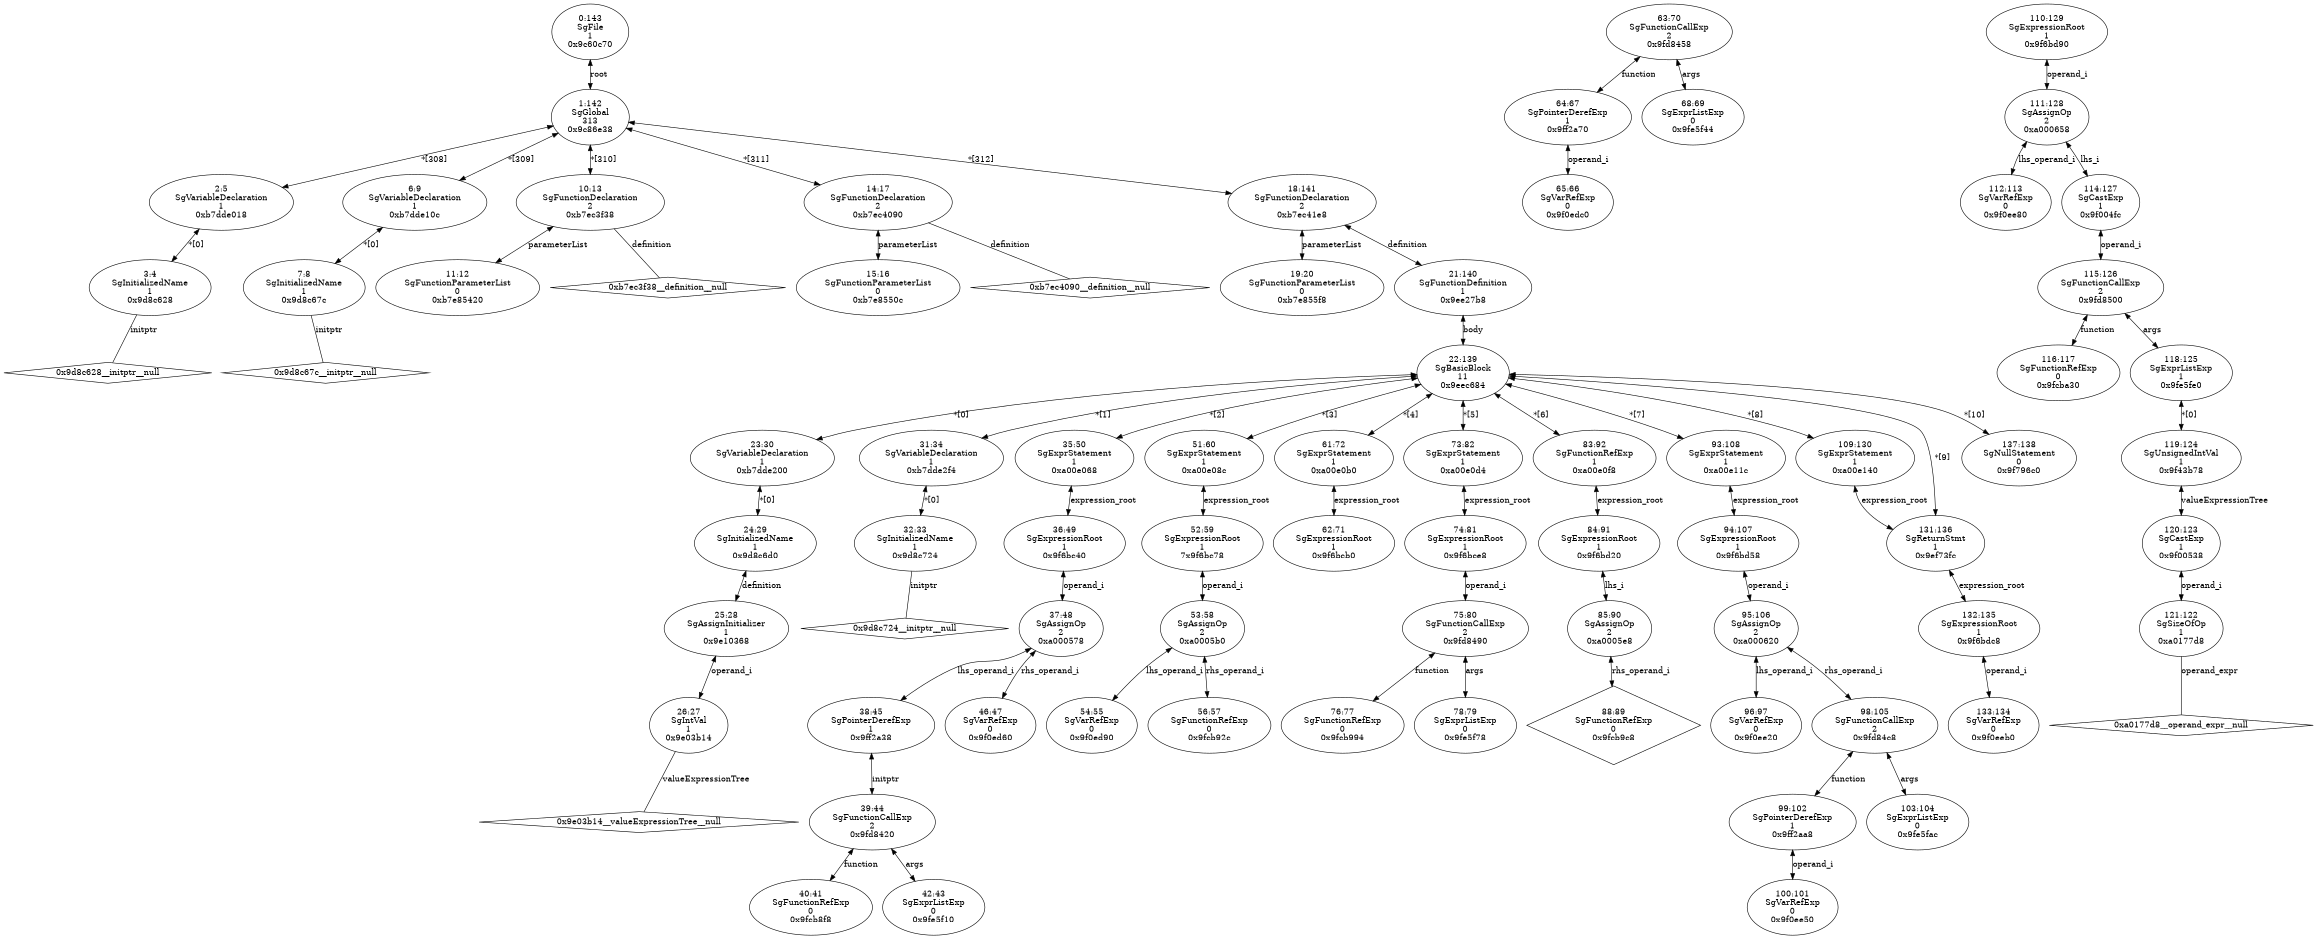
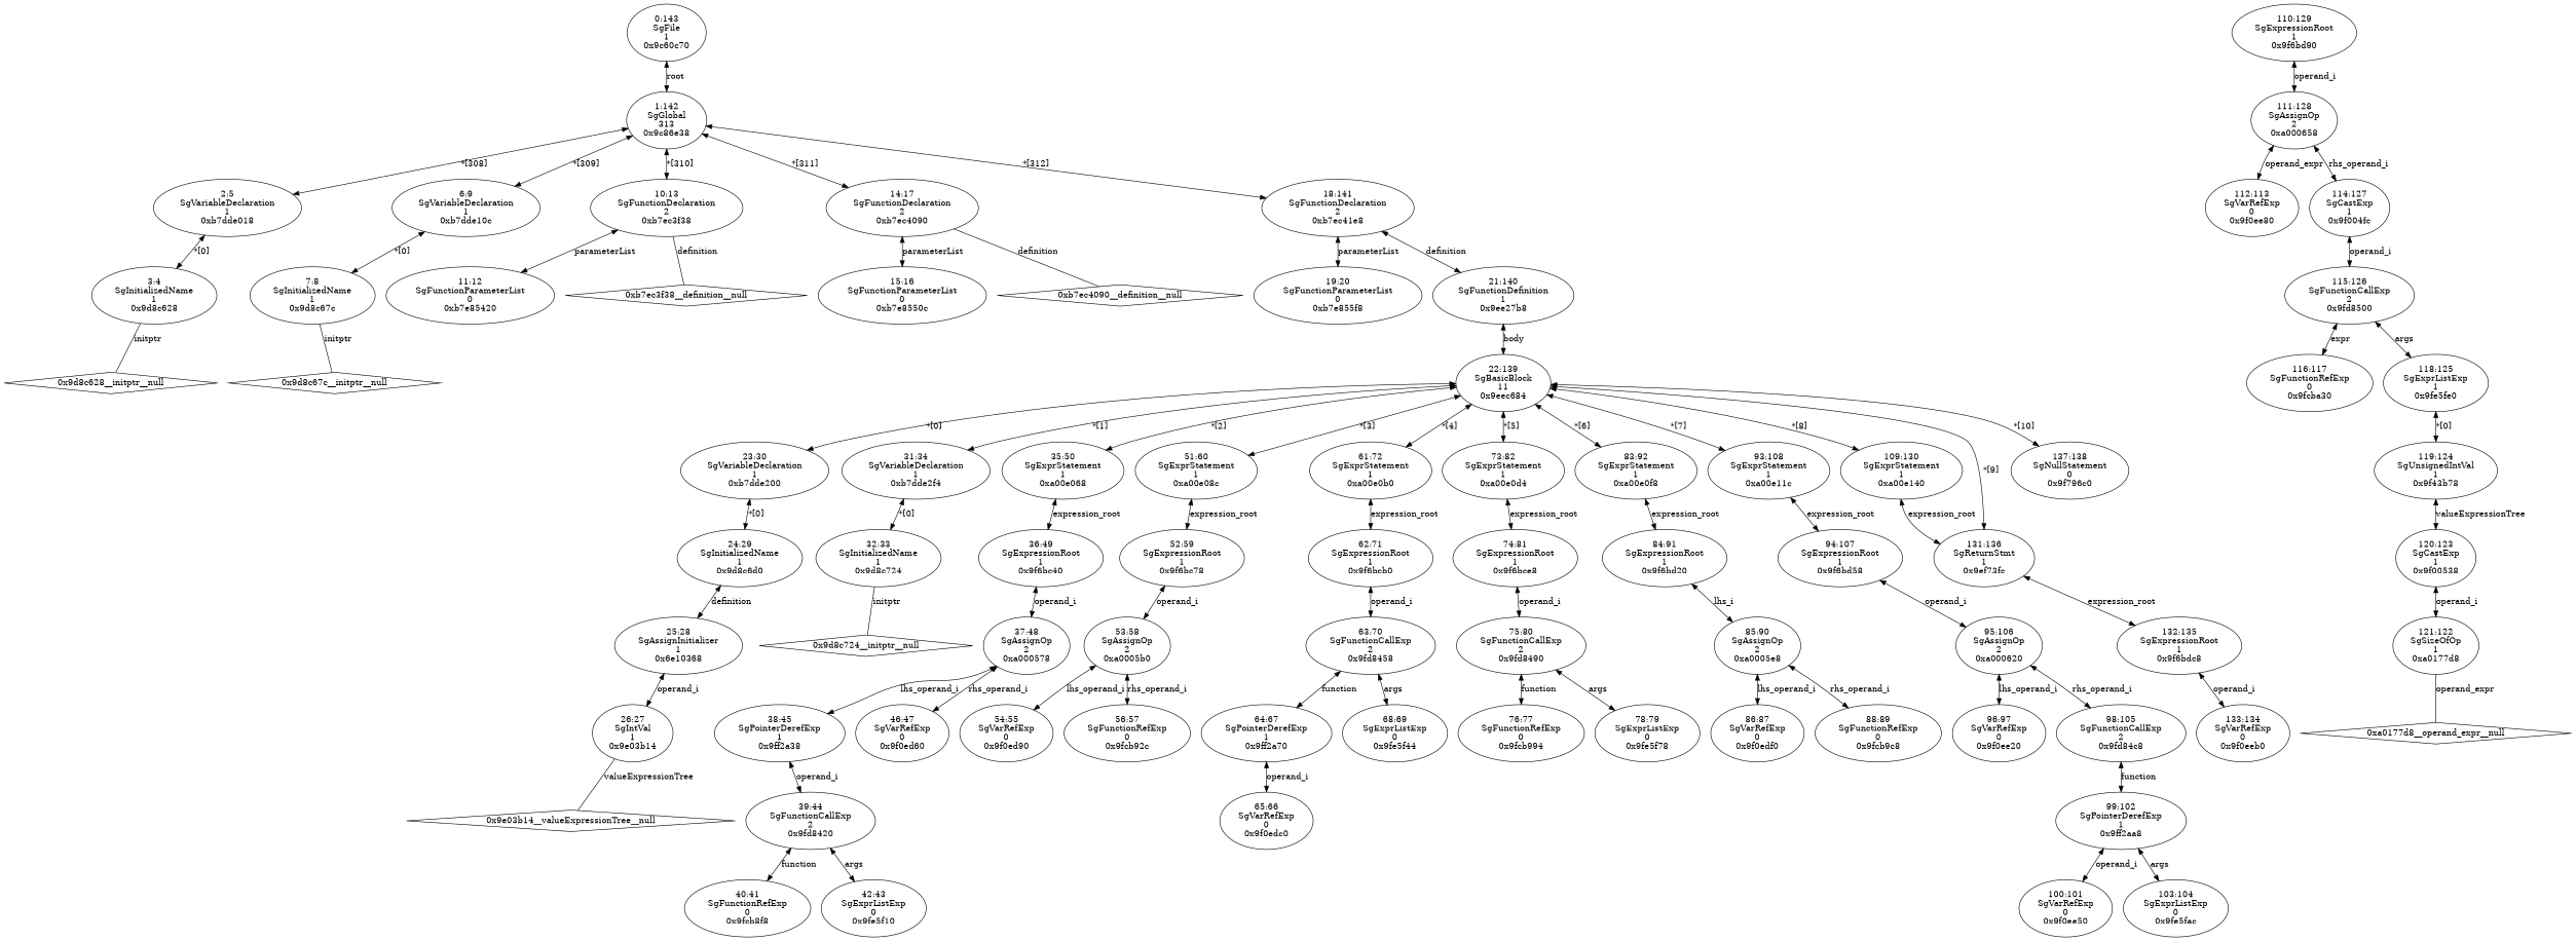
  digraph {
    edge [dir=both]
    n1 [label="3:4\nSgInitializedName\n1\n0x9d8c628\n"]
    "0x9d8c628__initptr__null" [shape=diamond]
    n3 [label="2:5\nSgVariableDeclaration\n1\n0xb7dde018\n"]
    n4 [label="7:8\nSgInitializedName\n1\n0x9d8c67c\n"]
    "0x9d8c67c__initptr__null" [shape=diamond]
    n6 [label="6:9\nSgVariableDeclaration\n1\n0xb7dde10c\n"]
    n7 [label="11:12\nSgFunctionParameterList\n0\n0xb7e85420\n"]
    n8 [label="10:13\nSgFunctionDeclaration\n2\n0xb7ec3f38\n"]
    "0xb7ec3f38__definition__null" [shape=diamond]
    n10 [label="15:16\nSgFunctionParameterList\n0\n0xb7e8550c\n"]
    n11 [label="14:17\nSgFunctionDeclaration\n2\n0xb7ec4090\n"]
    "0xb7ec4090__definition__null" [shape=diamond]
    n13 [label="19:20\nSgFunctionParameterList\n0\n0xb7e855f8\n"]
    n14 [label="26:27\nSgIntVal\n1\n0x9e03b14\n"]
    "0x9e03b14__valueExpressionTree__null" [shape=diamond]
-   n16 [label="25:28\nSgAssignInitializer\n1\n0x9e10368\n"]
+   n16 [label="25:28\nSgAssignInitializer\n1\n0x6e10368\n"]
    n17 [label="24:29\nSgInitializedName\n1\n0x9d8c6d0\n"]
    n18 [label="23:30\nSgVariableDeclaration\n1\n0xb7dde200\n"]
    n19 [label="32:33\nSgInitializedName\n1\n0x9d8c724\n"]
    "0x9d8c724__initptr__null" [shape=diamond]
    n21 [label="31:34\nSgVariableDeclaration\n1\n0xb7dde2f4\n"]
    n22 [label="40:41\nSgFunctionRefExp\n0\n0x9fcb8f8\n"]
    n23 [label="42:43\nSgExprListExp\n0\n0x9fe5f10\n"]
    n24 [label="39:44\nSgFunctionCallExp\n2\n0x9fd8420\n"]
    n25 [label="38:45\nSgPointerDerefExp\n1\n0x9ff2a38\n"]
    n26 [label="46:47\nSgVarRefExp\n0\n0x9f0ed60\n"]
    n27 [label="37:48\nSgAssignOp\n2\n0xa000578\n"]
    n28 [label="36:49\nSgExpressionRoot\n1\n0x9f6bc40\n"]
    n29 [label="35:50\nSgExprStatement\n1\n0xa00e068\n"]
    n30 [label="54:55\nSgVarRefExp\n0\n0x9f0ed90\n"]
    n31 [label="56:57\nSgFunctionRefExp\n0\n0x9fcb92c\n"]
    n32 [label="53:58\nSgAssignOp\n2\n0xa0005b0\n"]
-   n33 [label="52:59\nSgExpressionRoot\n1\n7x9f6bc78\n"]
+   n33 [label="52:59\nSgExpressionRoot\n1\n0x9f6bc78\n"]
    n34 [label="51:60\nSgExprStatement\n1\n0xa00e08c\n"]
    n35 [label="65:66\nSgVarRefExp\n0\n0x9f0edc0\n"]
    n36 [label="64:67\nSgPointerDerefExp\n1\n0x9ff2a70\n"]
    n37 [label="68:69\nSgExprListExp\n0\n0x9fe5f44\n"]
    n38 [label="63:70\nSgFunctionCallExp\n2\n0x9fd8458\n"]
    n39 [label="62:71\nSgExpressionRoot\n1\n0x9f6bcb0\n"]
    n40 [label="61:72\nSgExprStatement\n1\n0xa00e0b0\n"]
    n41 [label="76:77\nSgFunctionRefExp\n0\n0x9fcb994\n"]
    n42 [label="78:79\nSgExprListExp\n0\n0x9fe5f78\n"]
    n43 [label="75:80\nSgFunctionCallExp\n2\n0x9fd8490\n"]
    n44 [label="74:81\nSgExpressionRoot\n1\n0x9f6bce8\n"]
    n45 [label="73:82\nSgExprStatement\n1\n0xa00e0d4\n"]
-   n47 [label="88:89\nSgFunctionRefExp\n0\n0x9fcb9c8\n" shape=diamond]
+   n46 [label="86:87\nSgVarRefExp\n0\n0x9f0edf0\n"]
+   n47 [label="88:89\nSgFunctionRefExp\n0\n0x9fcb9c8\n"]
    n48 [label="85:90\nSgAssignOp\n2\n0xa0005e8\n"]
    n49 [label="84:91\nSgExpressionRoot\n1\n0x9f6bd20\n"]
-   n50 [label="83:92\nSgFunctionRefExp\n1\n0xa00e0f8\n"]
+   n50 [label="83:92\nSgExprStatement\n1\n0xa00e0f8\n"]
    n51 [label="96:97\nSgVarRefExp\n0\n0x9f0ee20\n"]
    n52 [label="100:101\nSgVarRefExp\n0\n0x9f0ee50\n"]
    n53 [label="99:102\nSgPointerDerefExp\n1\n0x9ff2aa8\n"]
    n54 [label="103:104\nSgExprListExp\n0\n0x9fe5fac\n"]
    n55 [label="98:105\nSgFunctionCallExp\n2\n0x9fd84c8\n"]
    n56 [label="95:106\nSgAssignOp\n2\n0xa000620\n"]
    n57 [label="94:107\nSgExpressionRoot\n1\n0x9f6bd58\n"]
    n58 [label="93:108\nSgExprStatement\n1\n0xa00e11c\n"]
    n59 [label="112:113\nSgVarRefExp\n0\n0x9f0ee80\n"]
    n60 [label="116:117\nSgFunctionRefExp\n0\n0x9fcba30\n"]
    n61 [label="121:122\nSgSizeOfOp\n1\n0xa0177d8\n"]
    "0xa0177d8__operand_expr__null" [shape=diamond]
    n63 [label="120:123\nSgCastExp\n1\n0x9f00538\n"]
    n64 [label="119:124\nSgUnsignedIntVal\n1\n0x9f43b78\n"]
    n65 [label="118:125\nSgExprListExp\n1\n0x9fe5fe0\n"]
    n66 [label="115:126\nSgFunctionCallExp\n2\n0x9fd8500\n"]
    n67 [label="114:127\nSgCastExp\n1\n0x9f004fc\n"]
    n68 [label="111:128\nSgAssignOp\n2\n0xa000658\n"]
    n69 [label="110:129\nSgExpressionRoot\n1\n0x9f6bd90\n"]
    n70 [label="109:130\nSgExprStatement\n1\n0xa00e140\n"]
    n71 [label="131:136\nSgReturnStmt\n1\n0x9ef73fc\n"]
    n72 [label="133:134\nSgVarRefExp\n0\n0x9f0eeb0\n"]
    n73 [label="132:135\nSgExpressionRoot\n1\n0x9f6bdc8\n"]
    n74 [label="137:138\nSgNullStatement\n0\n0x9f796c0\n"]
    n75 [label="22:139\nSgBasicBlock\n11\n0x9eec684\n"]
    n76 [label="21:140\nSgFunctionDefinition\n1\n0x9ee27b8\n"]
    n77 [label="18:141\nSgFunctionDeclaration\n2\n0xb7ec41e8\n"]
    n78 [label="1:142\nSgGlobal\n313\n0x9c86e38\n"]
    n79 [label="0:143\nSgFile\n1\n0x9c60c70\n"]
    n1 -> "0x9d8c628__initptr__null" [dir=none label=initptr]
    n3 -> n1 [label="*[0]"]
    n4 -> "0x9d8c67c__initptr__null" [dir=none label=initptr]
    n6 -> n4 [label="*[0]"]
    n8 -> n7 [label=parameterList]
    n8 -> "0xb7ec3f38__definition__null" [dir=none label=definition]
    n11 -> n10 [label=parameterList]
    n11 -> "0xb7ec4090__definition__null" [dir=none label=definition]
    n14 -> "0x9e03b14__valueExpressionTree__null" [dir=none label=valueExpressionTree]
    n16 -> n14 [label=operand_i]
    n17 -> n16 [label=definition]
    n18 -> n17 [label="*[0]"]
    n19 -> "0x9d8c724__initptr__null" [dir=none label=initptr]
    n21 -> n19 [label="*[0]"]
    n24 -> n22 [label=function]
    n24 -> n23 [label=args]
-   n25 -> n24 [label=initptr]
+   n25 -> n24 [label=operand_i]
    n27 -> n25 [label=lhs_operand_i]
    n27 -> n26 [label=rhs_operand_i]
    n28 -> n27 [label=operand_i]
    n29 -> n28 [label=expression_root]
    n32 -> n30 [label=lhs_operand_i]
    n32 -> n31 [label=rhs_operand_i]
    n33 -> n32 [label=operand_i]
    n34 -> n33 [label=expression_root]
    n36 -> n35 [label=operand_i]
    n38 -> n36 [label=function]
    n38 -> n37 [label=args]
+   n39 -> n38 [label=operand_i]
    n40 -> n39 [label=expression_root]
    n43 -> n41 [label=function]
    n43 -> n42 [label=args]
    n44 -> n43 [label=operand_i]
    n45 -> n44 [label=expression_root]
+   n48 -> n46 [label=lhs_operand_i]
    n48 -> n47 [label=rhs_operand_i]
    n49 -> n48 [label=lhs_i]
    n50 -> n49 [label=expression_root]
    n53 -> n52 [label=operand_i]
    n55 -> n53 [label=function]
-   n55 -> n54 [label=args]
+   n53 -> n54 [label=args]
    n56 -> n51 [label=lhs_operand_i]
    n56 -> n55 [label=rhs_operand_i]
    n57 -> n56 [label=operand_i]
    n58 -> n57 [label=expression_root]
    n61 -> "0xa0177d8__operand_expr__null" [dir=none label=operand_expr]
    n63 -> n61 [label=operand_i]
    n64 -> n63 [label=valueExpressionTree]
    n65 -> n64 [label="*[0]"]
-   n66 -> n60 [label=function]
+   n66 -> n60 [label=expr]
    n66 -> n65 [label=args]
    n67 -> n66 [label=operand_i]
-   n68 -> n59 [label=lhs_operand_i]
-   n68 -> n67 [label=lhs_i]
+   n68 -> n59 [label=operand_expr]
+   n68 -> n67 [label=rhs_operand_i]
    n69 -> n68 [label=operand_i]
    n70 -> n71 [label=expression_root]
    n71 -> n73 [label=expression_root]
    n73 -> n72 [label=operand_i]
    n75 -> n18 [label="*[0]"]
    n75 -> n21 [label="*[1]"]
    n75 -> n29 [label="*[2]"]
    n75 -> n34 [label="*[3]"]
    n75 -> n40 [label="*[4]"]
    n75 -> n45 [label="*[5]"]
    n75 -> n50 [label="*[6]"]
    n75 -> n58 [label="*[7]"]
    n75 -> n70 [label="*[8]"]
    n75 -> n71 [label="*[9]"]
    n75 -> n74 [label="*[10]"]
    n76 -> n75 [label=body]
    n77 -> n13 [label=parameterList]
    n77 -> n76 [label=definition]
    n78 -> n3 [label="*[308]"]
    n78 -> n6 [label="*[309]"]
    n78 -> n8 [label="*[310]"]
    n78 -> n11 [label="*[311]"]
    n78 -> n77 [label="*[312]"]
    n79 -> n78 [label=root]
  }
